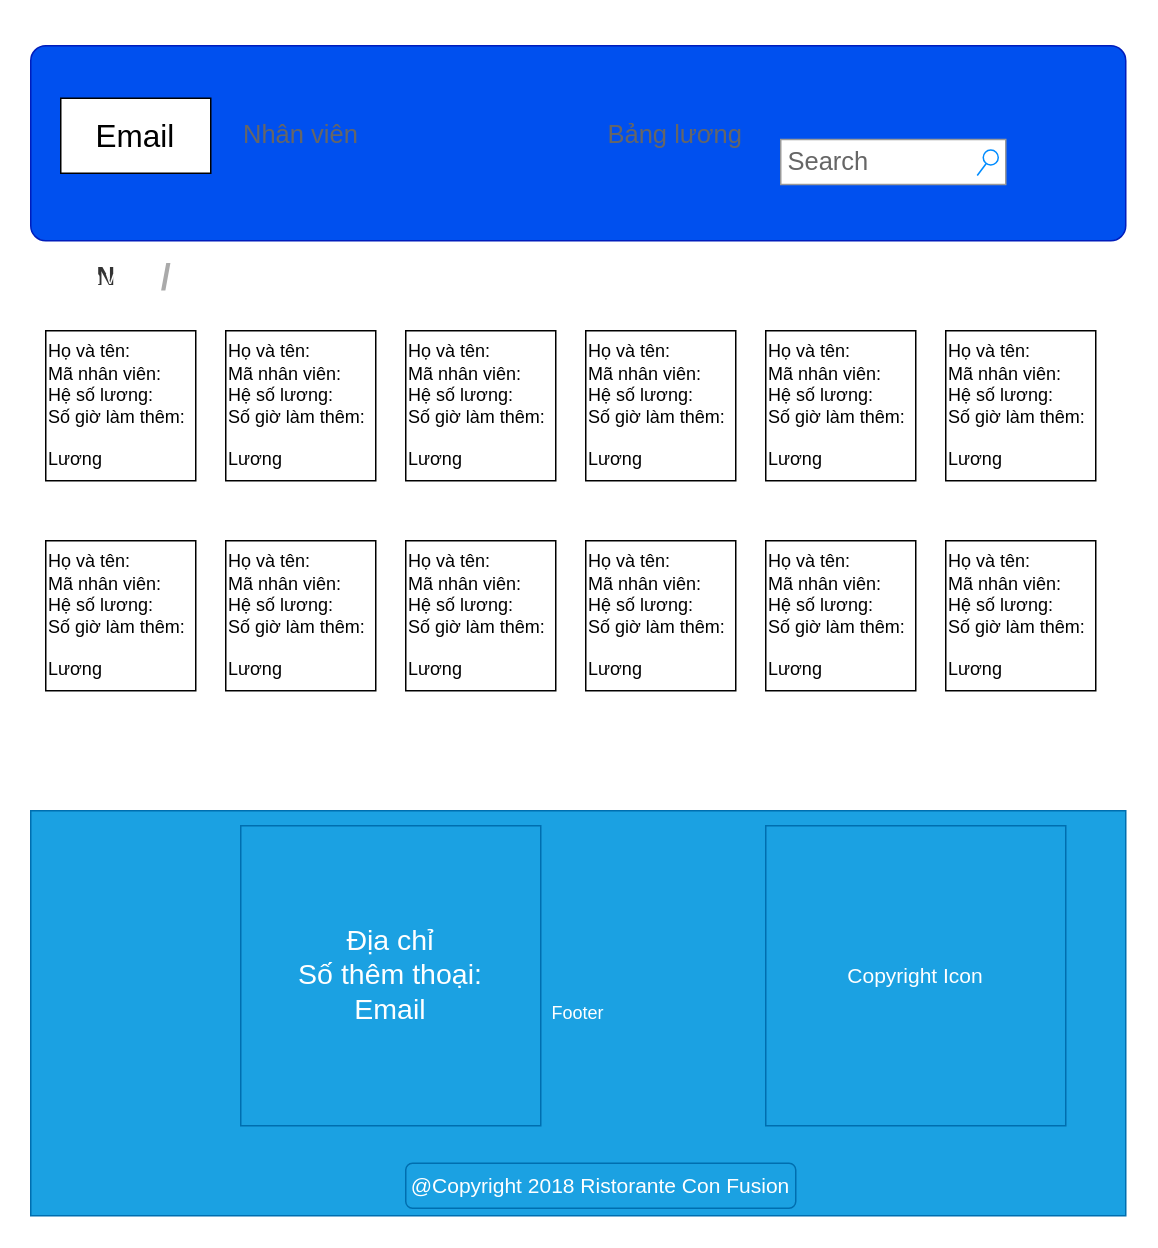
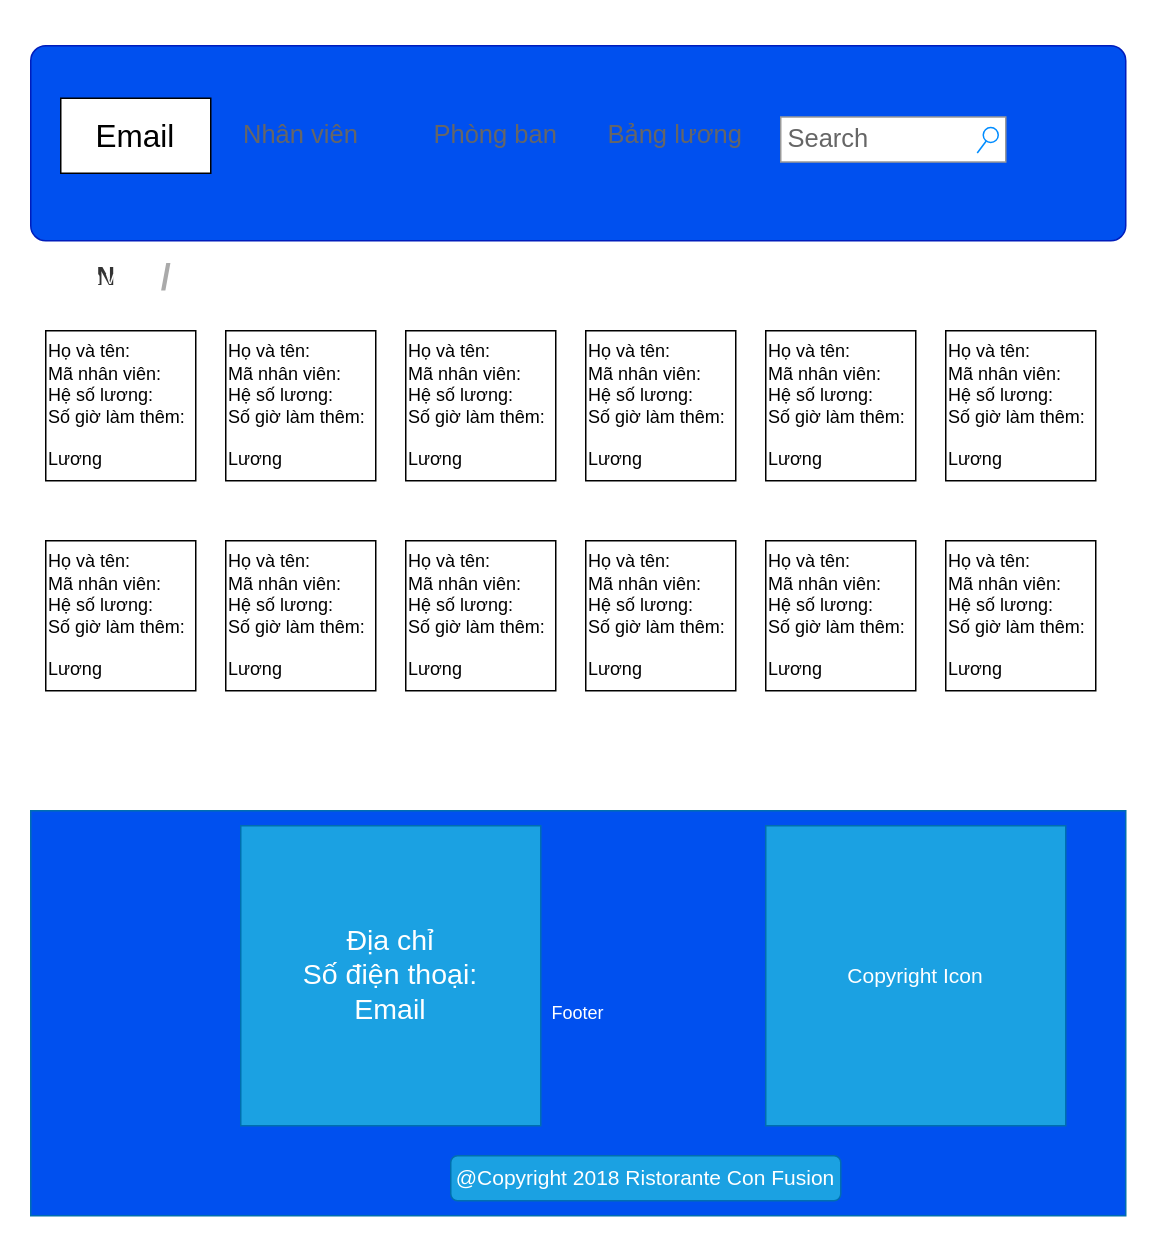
  <mxCell id="0" />
  <mxCell id="1" parent="0" />
  <mxCell id="2" value="Họ và tên:&lt;br&gt;Mã nhân viên:&lt;br&gt;Hệ số lương:&lt;br&gt;Số giờ làm thêm:&lt;br&gt;&lt;br&gt;Lương" style="whiteSpace=wrap;html=1;aspect=fixed;align=left;" parent="1" vertex="1"><mxGeometry x="30" y="220" width="100" height="100" as="geometry" /></mxCell>
- <mxCell id="3" value="Footer" style="rounded=0;whiteSpace=wrap;html=1;fillColor=#1ba1e2;fontColor=#ffffff;strokeColor=#006EAF;" parent="1" vertex="1"><mxGeometry x="20" y="540" width="730" height="270" as="geometry" /></mxCell>
+ <mxCell id="3" value="Footer" style="rounded=0;whiteSpace=wrap;html=1;fillColor=#0050ef;fontColor=#ffffff;strokeColor=#006EAF;" parent="1" vertex="1"><mxGeometry x="20" y="540" width="730" height="270" as="geometry" /></mxCell>
  <mxCell id="4" value="" style="shape=mxgraph.mockup.containers.marginRect;rectMarginTop=10;strokeColor=#001DBC;strokeWidth=1;dashed=0;rounded=1;arcSize=5;recursiveResize=0;fontSize=21;fillColor=#0050ef;fontColor=#ffffff;" parent="1" vertex="1"><mxGeometry x="20" y="20" width="730" height="140" as="geometry" /></mxCell>
  <mxCell id="5" value="&lt;font style=&quot;font-size: 21px&quot;&gt;Email&lt;/font&gt;" style="rounded=0;whiteSpace=wrap;html=1;strokeWidth=1;" parent="4" vertex="1"><mxGeometry x="20" y="45" width="100" height="50" as="geometry" /></mxCell>
  <mxCell id="6" value="" style="strokeWidth=1;shadow=0;align=center;html=1;shape=mxgraph.mockup.forms.rrect;rSize=0;strokeColor=none;fontSize=21;fillColor=none;fontColor=#ffffff;autosize=1;" parent="4" vertex="1"><mxGeometry x="130" y="52.5" width="350" height="35" as="geometry" /></mxCell>
  <mxCell id="7" value="Nhân viên" style="strokeColor=inherit;fillColor=inherit;gradientColor=inherit;strokeWidth=1;shadow=0;dashed=0;align=left;html=1;shape=mxgraph.mockup.forms.rrect;rSize=0;fontSize=17;fontColor=#666666;" parent="6" vertex="1"><mxGeometry x="10" width="80" height="35" as="geometry" /></mxCell>
+ <mxCell id="8" value="Phòng ban" style="strokeColor=inherit;fillColor=inherit;gradientColor=inherit;strokeWidth=1;shadow=0;dashed=0;align=left;html=1;shape=mxgraph.mockup.forms.rrect;rSize=0;fontSize=17;fontColor=#666666;" parent="6" vertex="1"><mxGeometry x="137.14" width="45.59" height="35" as="geometry" /></mxCell>
  <mxCell id="9" value="Bảng lương" style="strokeColor=inherit;fillColor=inherit;gradientColor=inherit;strokeWidth=1;shadow=0;dashed=0;align=left;html=1;shape=mxgraph.mockup.forms.rrect;rSize=0;fontSize=17;fontColor=#666666;" parent="6" vertex="1"><mxGeometry x="252.778" width="58.333" height="35" as="geometry" /></mxCell>
  <mxCell id="10" value="" style="strokeColor=inherit;fillColor=inherit;gradientColor=inherit;strokeWidth=1;shadow=0;dashed=0;align=center;html=1;shape=mxgraph.mockup.forms.rrect;rSize=0;fontSize=17;fontColor=#666666;" parent="6" vertex="1"><mxGeometry x="182.731" height="35" as="geometry" /></mxCell>
- <mxCell id="11" value="Search" style="strokeWidth=1;shadow=0;dashed=0;align=center;html=1;shape=mxgraph.mockup.forms.searchBox;strokeColor=#999999;mainText=;strokeColor2=#008cff;fontColor=#666666;fontSize=17;align=left;spacingLeft=3;" parent="4" vertex="1"><mxGeometry x="500" y="72.5" width="150" height="30" as="geometry" /></mxCell>
+ <mxCell id="11" value="Search" style="strokeWidth=1;shadow=0;dashed=0;align=center;html=1;shape=mxgraph.mockup.forms.searchBox;strokeColor=#999999;mainText=;strokeColor2=#008cff;fontColor=#666666;fontSize=17;align=left;spacingLeft=3;" parent="4" vertex="1"><mxGeometry x="500" y="57.5" width="150" height="30" as="geometry" /></mxCell>
  <mxCell id="12" value="N" style="strokeWidth=1;shadow=0;dashed=0;align=center;html=1;shape=mxgraph.mockup.navigation.anchor;fontSize=17;fontColor=#333333;fontStyle=1;fillColor=#f5f5f5;strokeColor=#666666;" vertex="1" parent="1"><mxGeometry x="40" y="170" width="60" height="30" as="geometry" /></mxCell>
  <mxCell id="13" value="/" style="strokeWidth=1;shadow=0;dashed=0;align=center;html=1;shape=mxgraph.mockup.navigation.anchor;fontSize=24;fontColor=#aaaaaa;fontStyle=1;" vertex="1" parent="1"><mxGeometry x="100" y="170" width="20" height="30" as="geometry" /></mxCell>
  <mxCell id="14" value="" style="strokeWidth=1;shadow=0;dashed=0;align=center;html=1;shape=mxgraph.mockup.navigation.anchor;fontSize=17;fontColor=#666666;fontStyle=1;" vertex="1" parent="1"><mxGeometry x="120" y="170" width="60" height="30" as="geometry" /></mxCell>
  <mxCell id="15" value="Nhân viên" style="text;html=1;align=center;verticalAlign=middle;resizable=0;points=[];autosize=1;strokeColor=none;fillColor=none;fontColor=#FFFFFF;" vertex="1" parent="1"><mxGeometry x="30" y="175" width="70" height="20" as="geometry" /></mxCell>
  <mxCell id="16" value="Bảng lương" style="text;html=1;align=center;verticalAlign=middle;resizable=0;points=[];autosize=1;strokeColor=none;fillColor=none;fontColor=#FFFFFF;" vertex="1" parent="1"><mxGeometry x="110" y="175" width="80" height="20" as="geometry" /></mxCell>
  <mxCell id="17" value="Họ và tên:&lt;br&gt;Mã nhân viên:&lt;br&gt;Hệ số lương:&lt;br&gt;Số giờ làm thêm:&lt;br&gt;&lt;br&gt;Lương" style="whiteSpace=wrap;html=1;aspect=fixed;align=left;" vertex="1" parent="1"><mxGeometry x="150" y="220" width="100" height="100" as="geometry" /></mxCell>
  <mxCell id="18" value="Họ và tên:&lt;br&gt;Mã nhân viên:&lt;br&gt;Hệ số lương:&lt;br&gt;Số giờ làm thêm:&lt;br&gt;&lt;br&gt;Lương" style="whiteSpace=wrap;html=1;aspect=fixed;align=left;" vertex="1" parent="1"><mxGeometry x="270" y="220" width="100" height="100" as="geometry" /></mxCell>
  <mxCell id="19" value="Họ và tên:&lt;br&gt;Mã nhân viên:&lt;br&gt;Hệ số lương:&lt;br&gt;Số giờ làm thêm:&lt;br&gt;&lt;br&gt;Lương" style="whiteSpace=wrap;html=1;aspect=fixed;align=left;" vertex="1" parent="1"><mxGeometry x="390" y="220" width="100" height="100" as="geometry" /></mxCell>
  <mxCell id="20" value="Họ và tên:&lt;br&gt;Mã nhân viên:&lt;br&gt;Hệ số lương:&lt;br&gt;Số giờ làm thêm:&lt;br&gt;&lt;br&gt;Lương" style="whiteSpace=wrap;html=1;aspect=fixed;align=left;" vertex="1" parent="1"><mxGeometry x="510" y="220" width="100" height="100" as="geometry" /></mxCell>
  <mxCell id="21" value="Họ và tên:&lt;br&gt;Mã nhân viên:&lt;br&gt;Hệ số lương:&lt;br&gt;Số giờ làm thêm:&lt;br&gt;&lt;br&gt;Lương" style="whiteSpace=wrap;html=1;aspect=fixed;align=left;" vertex="1" parent="1"><mxGeometry x="630" y="220" width="100" height="100" as="geometry" /></mxCell>
  <mxCell id="22" value="Copyright Icon" style="whiteSpace=wrap;html=1;aspect=fixed;fontSize=14;fontColor=#ffffff;fillColor=#1ba1e2;strokeColor=#006EAF;" vertex="1" parent="1"><mxGeometry x="510" y="550" width="200" height="200" as="geometry" /></mxCell>
- <mxCell id="23" value="@Copyright 2018 Ristorante Con Fusion" style="rounded=1;whiteSpace=wrap;html=1;fontSize=14;fontColor=#ffffff;fillColor=#1ba1e2;strokeColor=#006EAF;" vertex="1" parent="1"><mxGeometry x="270" y="775" width="260" height="30" as="geometry" /></mxCell>
- <mxCell id="24" value="&lt;font style=&quot;font-size: 19px&quot;&gt;Địa chỉ&lt;br&gt;Số thêm thoại:&lt;br&gt;Email&lt;br&gt;&lt;/font&gt;" style="whiteSpace=wrap;html=1;aspect=fixed;fontSize=14;fontColor=#ffffff;align=center;fillColor=#1ba1e2;strokeColor=#006EAF;" vertex="1" parent="1"><mxGeometry x="160" y="550" width="200" height="200" as="geometry" /></mxCell>
+ <mxCell id="23" value="@Copyright 2018 Ristorante Con Fusion" style="rounded=1;whiteSpace=wrap;html=1;fontSize=14;fontColor=#ffffff;fillColor=#1ba1e2;strokeColor=#006EAF;" vertex="1" parent="1"><mxGeometry x="300" y="770" width="260" height="30" as="geometry" /></mxCell>
+ <mxCell id="24" value="&lt;font style=&quot;font-size: 19px&quot;&gt;Địa chỉ&lt;br&gt;Số điện thoại:&lt;br&gt;Email&lt;br&gt;&lt;/font&gt;" style="whiteSpace=wrap;html=1;aspect=fixed;fontSize=14;fontColor=#ffffff;align=center;fillColor=#1ba1e2;strokeColor=#006EAF;" vertex="1" parent="1"><mxGeometry x="160" y="550" width="200" height="200" as="geometry" /></mxCell>
  <mxCell id="25" value="Họ và tên:&lt;br&gt;Mã nhân viên:&lt;br&gt;Hệ số lương:&lt;br&gt;Số giờ làm thêm:&lt;br&gt;&lt;br&gt;Lương" style="whiteSpace=wrap;html=1;aspect=fixed;align=left;" vertex="1" parent="1"><mxGeometry x="30" y="360" width="100" height="100" as="geometry" /></mxCell>
  <mxCell id="26" value="Họ và tên:&lt;br&gt;Mã nhân viên:&lt;br&gt;Hệ số lương:&lt;br&gt;Số giờ làm thêm:&lt;br&gt;&lt;br&gt;Lương" style="whiteSpace=wrap;html=1;aspect=fixed;align=left;" vertex="1" parent="1"><mxGeometry x="150" y="360" width="100" height="100" as="geometry" /></mxCell>
  <mxCell id="27" value="Họ và tên:&lt;br&gt;Mã nhân viên:&lt;br&gt;Hệ số lương:&lt;br&gt;Số giờ làm thêm:&lt;br&gt;&lt;br&gt;Lương" style="whiteSpace=wrap;html=1;aspect=fixed;align=left;" vertex="1" parent="1"><mxGeometry x="270" y="360" width="100" height="100" as="geometry" /></mxCell>
  <mxCell id="28" value="Họ và tên:&lt;br&gt;Mã nhân viên:&lt;br&gt;Hệ số lương:&lt;br&gt;Số giờ làm thêm:&lt;br&gt;&lt;br&gt;Lương" style="whiteSpace=wrap;html=1;aspect=fixed;align=left;" vertex="1" parent="1"><mxGeometry x="390" y="360" width="100" height="100" as="geometry" /></mxCell>
  <mxCell id="29" value="Họ và tên:&lt;br&gt;Mã nhân viên:&lt;br&gt;Hệ số lương:&lt;br&gt;Số giờ làm thêm:&lt;br&gt;&lt;br&gt;Lương" style="whiteSpace=wrap;html=1;aspect=fixed;align=left;" vertex="1" parent="1"><mxGeometry x="510" y="360" width="100" height="100" as="geometry" /></mxCell>
  <mxCell id="30" value="Họ và tên:&lt;br&gt;Mã nhân viên:&lt;br&gt;Hệ số lương:&lt;br&gt;Số giờ làm thêm:&lt;br&gt;&lt;br&gt;Lương" style="whiteSpace=wrap;html=1;aspect=fixed;align=left;" vertex="1" parent="1"><mxGeometry x="630" y="360" width="100" height="100" as="geometry" /></mxCell>
